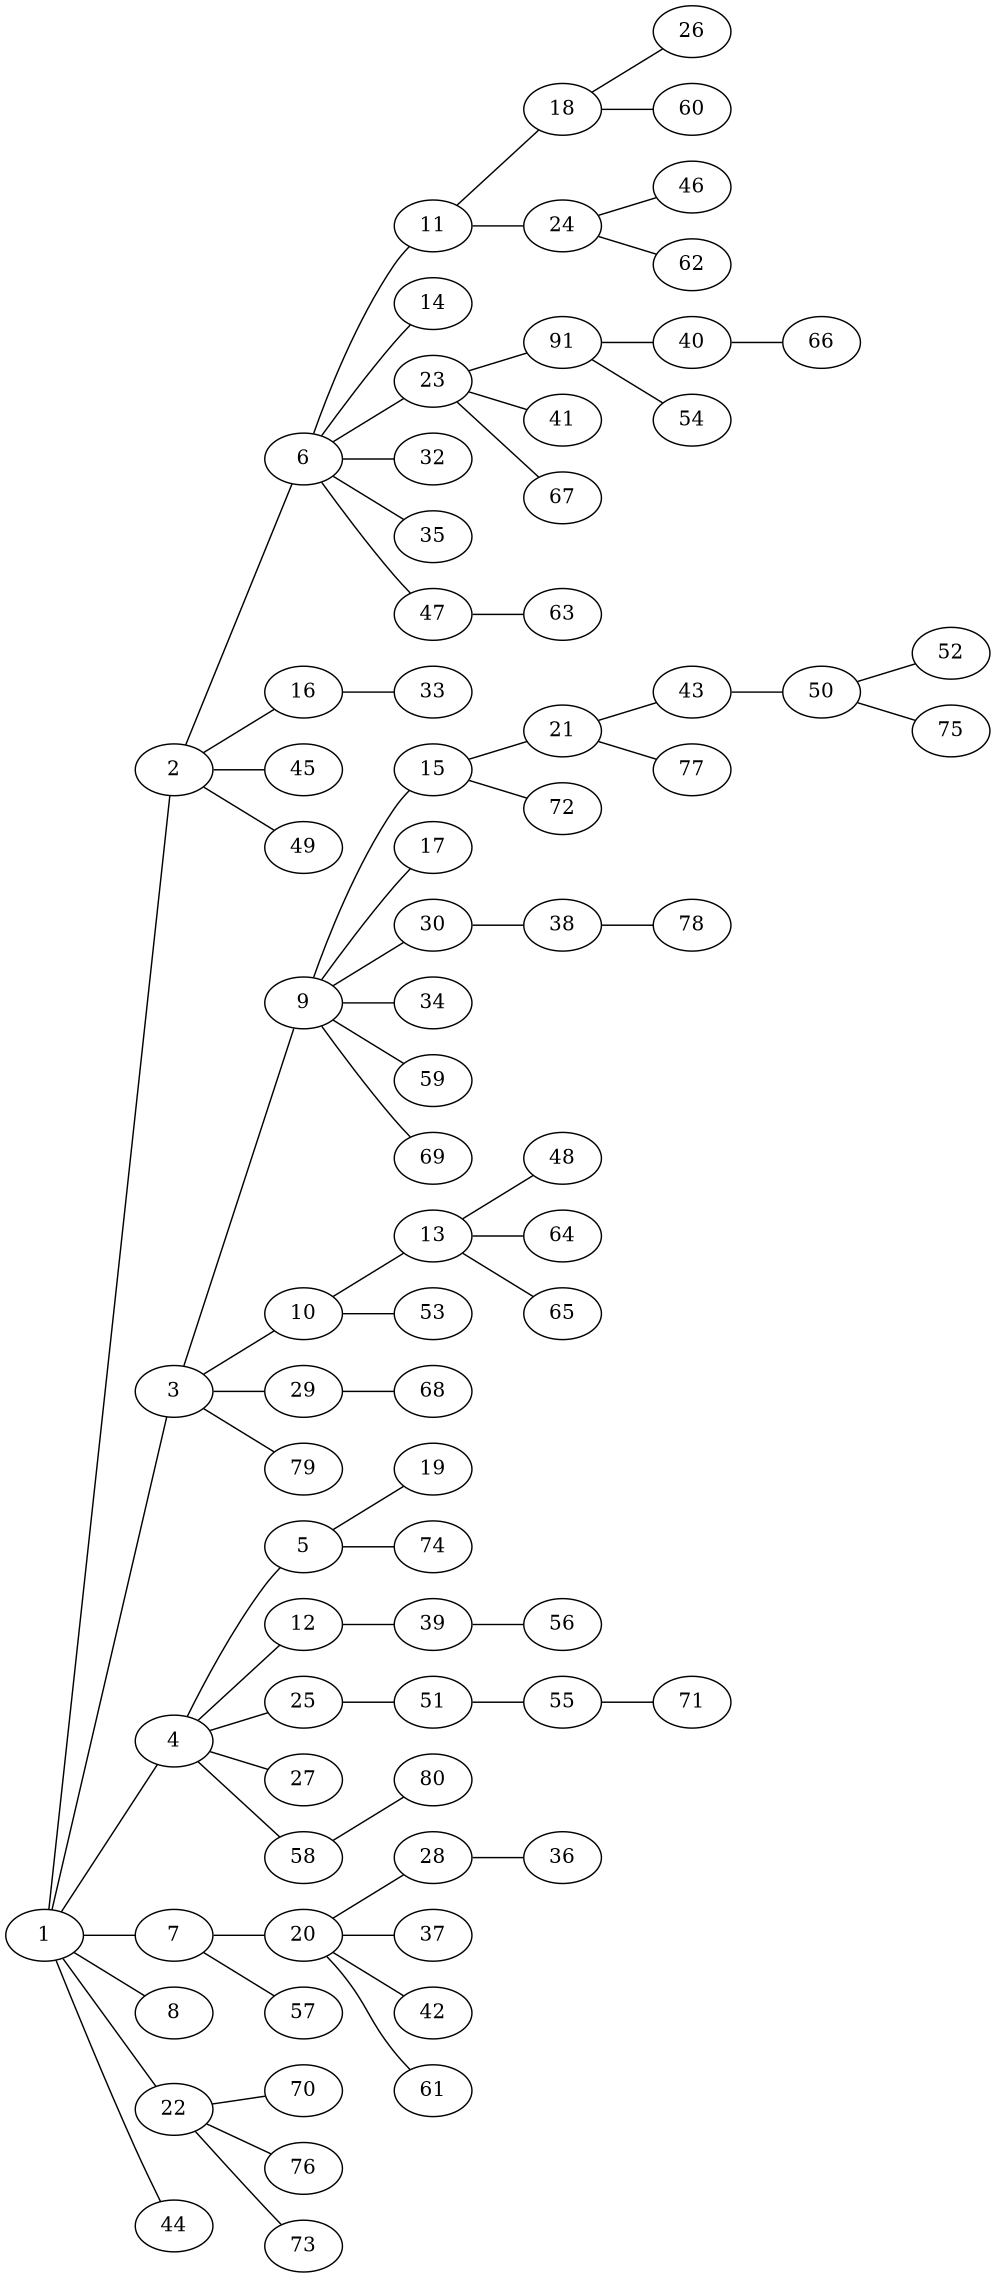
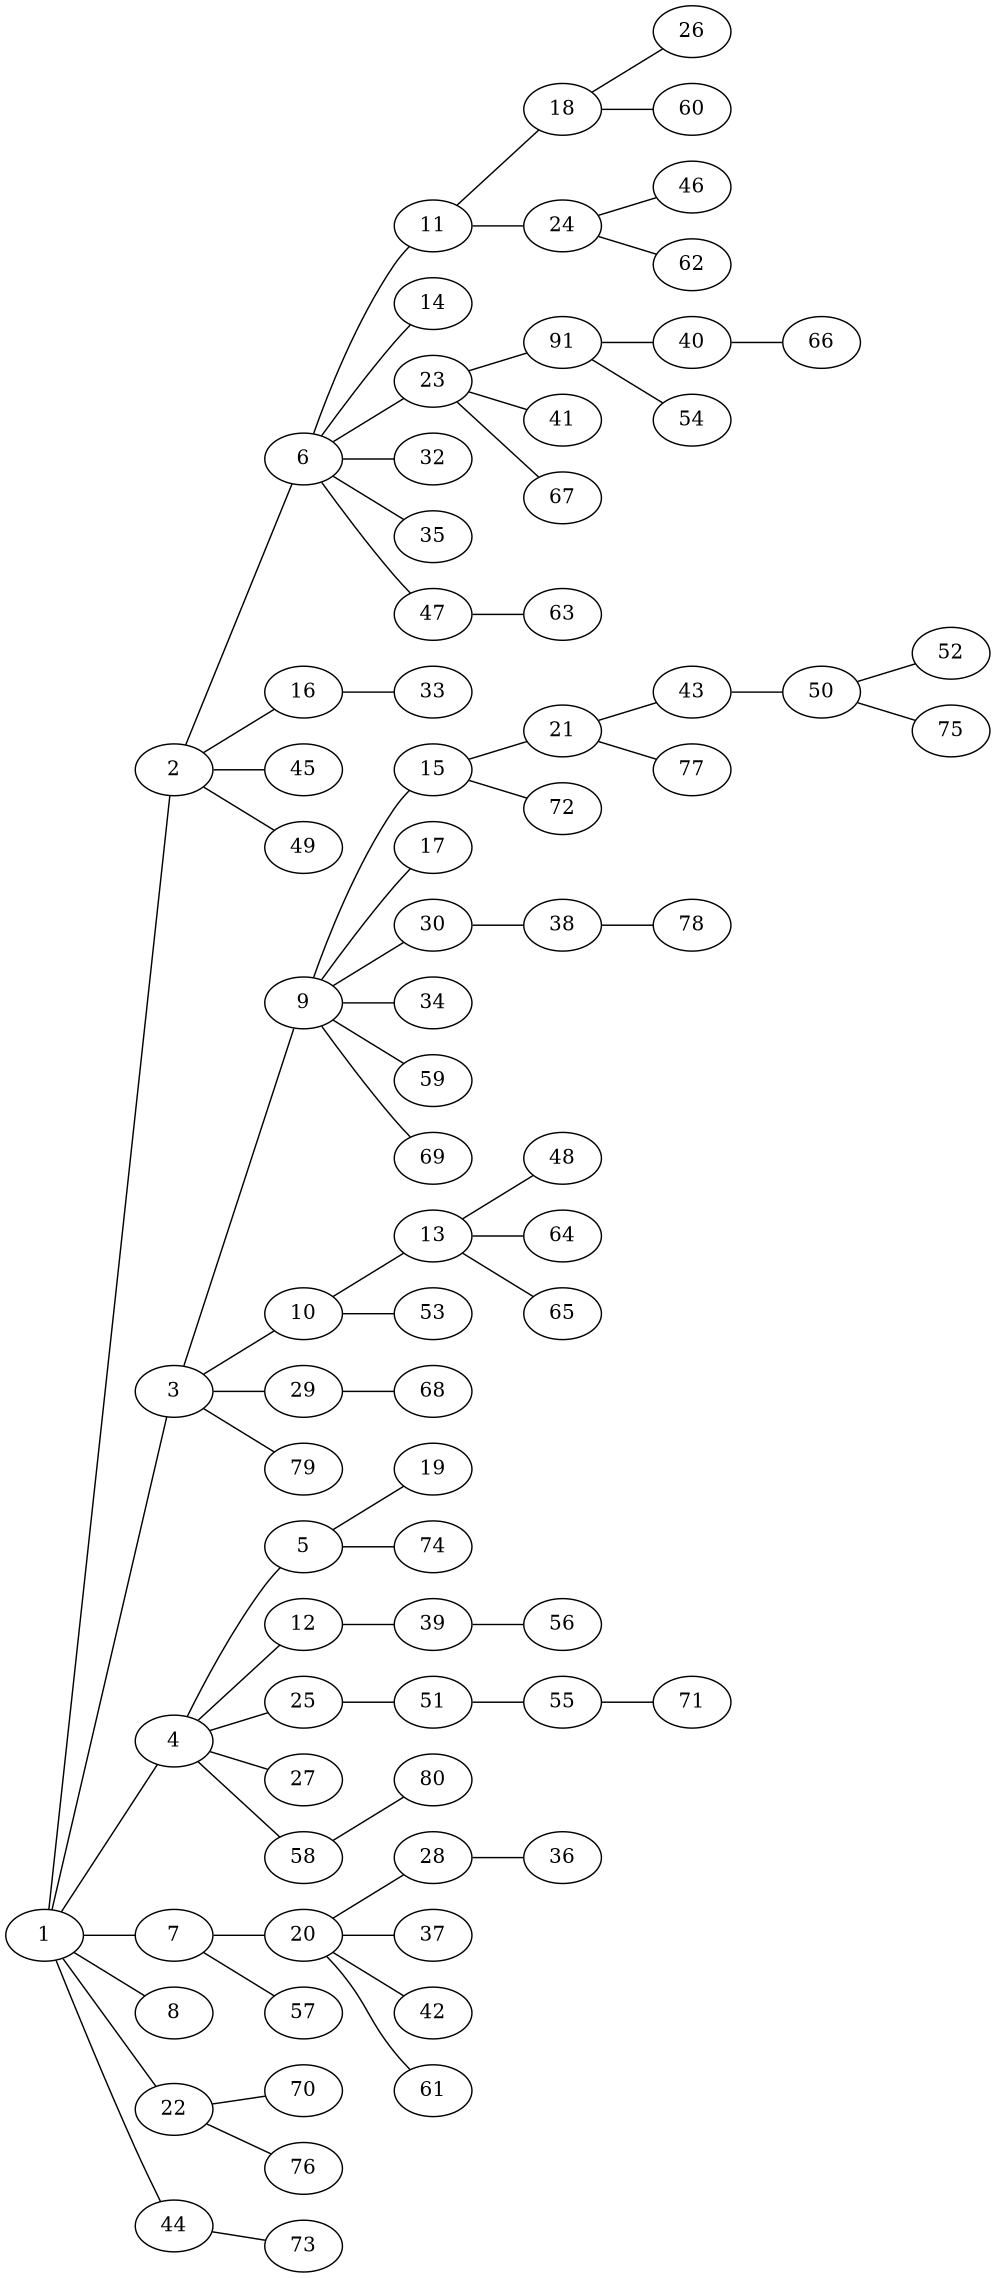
  graph {
    rankdir=LR
    1
    2
    3
    4
    7
    8
    22
    44
    6
    16
    45
    49
    9
    10
    29
    79
    5
    12
    25
    27
    58
    20
    57
    70
    73
    76
    11
    14
    23
    32
    35
    47
    33
    15
    17
    30
    34
    59
    69
    13
    53
    68
    19
    74
    39
    51
    80
    28
    37
    42
    61
    18
    24
    n54 [label=91]
    41
    67
    63
    21
    72
    38
    48
    64
    65
    56
    55
    26
    60
    46
    62
    40
    54
    36
    43
    77
    78
    50
    52
    75
    66
    71
    1 -- 2
    1 -- 3
    1 -- 4
    1 -- 7
    1 -- 8
    1 -- 22
    1 -- 44
    2 -- 6
    2 -- 16
    2 -- 45
    2 -- 49
    3 -- 9
    3 -- 10
    3 -- 29
    3 -- 79
    4 -- 5
    4 -- 12
    4 -- 25
    4 -- 27
    4 -- 58
    7 -- 20
    7 -- 57
    22 -- 70
-   22 -- 73
+   44 -- 73
    22 -- 76
    6 -- 11
    6 -- 14
    6 -- 23
    6 -- 32
    6 -- 35
    6 -- 47
    16 -- 33
    9 -- 15
    9 -- 17
    9 -- 30
    9 -- 34
    9 -- 59
    9 -- 69
    10 -- 13
    10 -- 53
    29 -- 68
    5 -- 19
    5 -- 74
    12 -- 39
    25 -- 51
    58 -- 80
    20 -- 28
    20 -- 37
    20 -- 42
    20 -- 61
    11 -- 18
    11 -- 24
    23 -- n54
    23 -- 41
    23 -- 67
    47 -- 63
    15 -- 21
    15 -- 72
    30 -- 38
    13 -- 48
    13 -- 64
    13 -- 65
    39 -- 56
    51 -- 55
    28 -- 36
    18 -- 26
    18 -- 60
    24 -- 46
    24 -- 62
    n54 -- 40
    n54 -- 54
    21 -- 43
    21 -- 77
    38 -- 78
    55 -- 71
    40 -- 66
    43 -- 50
    50 -- 52
    50 -- 75
  }
